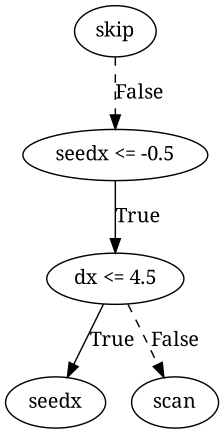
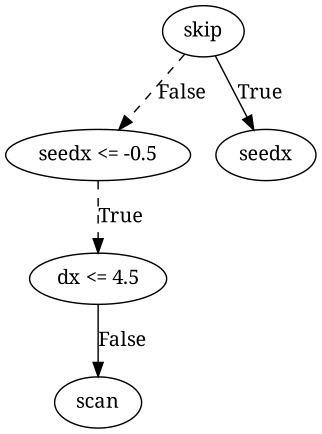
  digraph {
    fontname="Noto Serif"
    node [fontname="Noto Serif"]
    edge [fontname="Noto Serif"]
    n1 [label="seedx <= -0.5"]
    n2 [label="dx <= 4.5"]
    n3 [label=seedx]
    n4 [label=scan]
    n5 [label=skip]
-   n1 -> n2 [label=True]
-   n2 -> n3 [label=True]
-   n2 -> n4 [label=False style=dashed]
+   n1 -> n2 [label=True style=dashed]
+   n5 -> n3 [label=True]
+   n2 -> n4 [label=False style=solid]
    n5 -> n1 [label=False style=dashed]
  }
